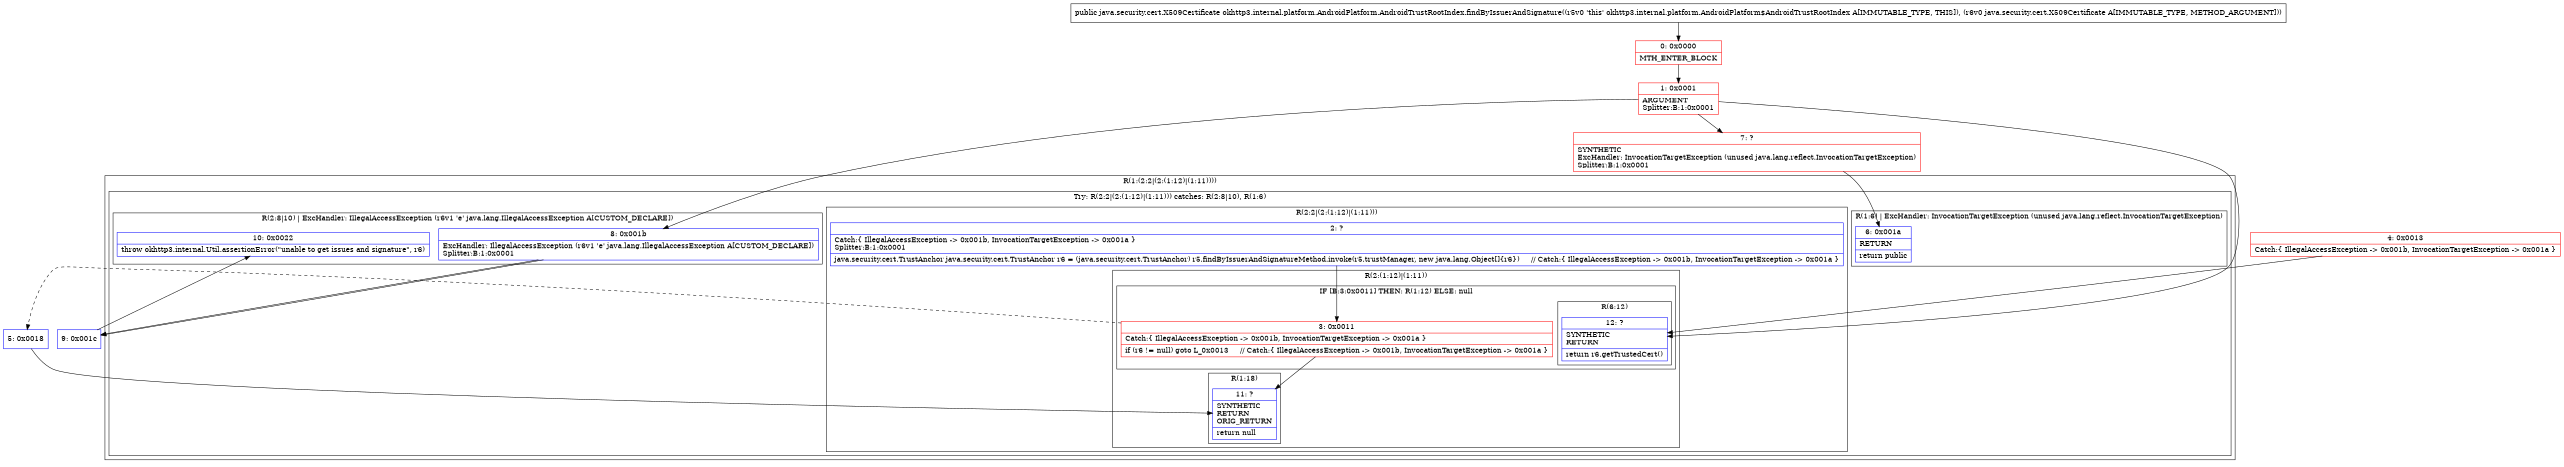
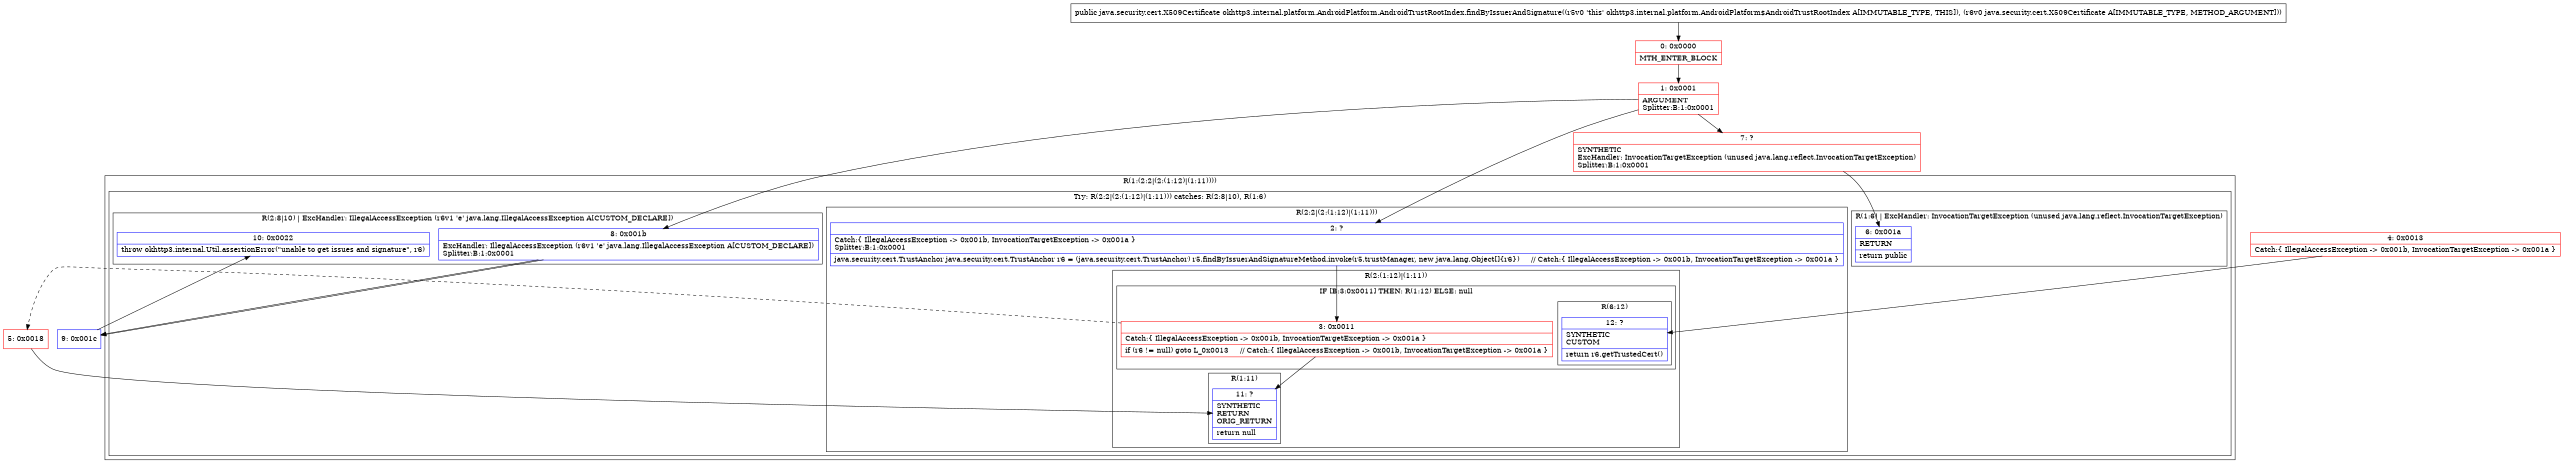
  digraph {
    node [color=blue shape=record]
-   n1 [label="{12\:\ ?|SYNTHETIC\lRETURN\l|return r6.getTrustedCert()\l}"]
+   n1 [label="{12\:\ ?|SYNTHETIC\lCUSTOM\l|return r6.getTrustedCert()\l}"]
    n2 [color=red label="{3\:\ 0x0011|Catch:\{ IllegalAccessException \-\> 0x001b, InvocationTargetException \-\> 0x001a \}\l|if (r6 != null) goto L_0x0013     \/\/ Catch:\{ IllegalAccessException \-\> 0x001b, InvocationTargetException \-\> 0x001a \}\l}"]
    n3 [label="{11\:\ ?|SYNTHETIC\lRETURN\lORIG_RETURN\l|return null\l}"]
    n4 [label="{2\:\ ?|Catch:\{ IllegalAccessException \-\> 0x001b, InvocationTargetException \-\> 0x001a \}\lSplitter:B:1:0x0001\l|java.security.cert.TrustAnchor java.security.cert.TrustAnchor r6 = (java.security.cert.TrustAnchor) r5.findByIssuerAndSignatureMethod.invoke(r5.trustManager, new java.lang.Object[]\{r6\})     \/\/ Catch:\{ IllegalAccessException \-\> 0x001b, InvocationTargetException \-\> 0x001a \}\l}"]
    n5 [label="{8\:\ 0x001b|ExcHandler: IllegalAccessException (r6v1 'e' java.lang.IllegalAccessException A[CUSTOM_DECLARE])\lSplitter:B:1:0x0001\l}"]
    n6 [label="{10\:\ 0x0022|throw okhttp3.internal.Util.assertionError(\"unable to get issues and signature\", r6)\l}"]
    n7 [label="{6\:\ 0x001a|RETURN\l|return public\l}"]
-   n8 [label="{5\:\ 0x0018}"]
+   n8 [color=red label="{5\:\ 0x0018}"]
    n9 [label="{9\:\ 0x001c}"]
    n10 [color=red label="{4\:\ 0x0013|Catch:\{ IllegalAccessException \-\> 0x001b, InvocationTargetException \-\> 0x001a \}\l}"]
    n11 [color=red label="{0\:\ 0x0000|MTH_ENTER_BLOCK\l}"]
    n12 [color=red label="{1\:\ 0x0001|ARGUMENT\lSplitter:B:1:0x0001\l}"]
    n13 [color=red label="{7\:\ ?|SYNTHETIC\lExcHandler: InvocationTargetException (unused java.lang.reflect.InvocationTargetException)\lSplitter:B:1:0x0001\l}"]
    n14 [label="{public java.security.cert.X509Certificate okhttp3.internal.platform.AndroidPlatform.AndroidTrustRootIndex.findByIssuerAndSignature((r5v0 'this' okhttp3.internal.platform.AndroidPlatform$AndroidTrustRootIndex A[IMMUTABLE_TYPE, THIS]), (r6v0 java.security.cert.X509Certificate A[IMMUTABLE_TYPE, METHOD_ARGUMENT])) }" color=""]
    subgraph cluster_1 {
      label="R(1:(2:2|(2:(1:12)|(1:11))))"
      subgraph cluster_2 {
        label="Try: R(2:2|(2:(1:12)|(1:11))) catches: R(2:8|10), R(1:6)"
        subgraph cluster_3 {
          label="R(2:2|(2:(1:12)|(1:11)))"
          n4
          subgraph cluster_4 {
            label="R(2:(1:12)|(1:11))"
            subgraph cluster_5 {
              label="IF [B:3:0x0011] THEN: R(1:12) ELSE: null"
              n2
              subgraph cluster_6 {
                label="R(6:12)"
                n1
              }
            }
            subgraph cluster_7 {
-             label="R(1:18)"
+             label="R(1:11)"
              n3
            }
          }
        }
        subgraph cluster_8 {
          label="R(2:8|10) | ExcHandler: IllegalAccessException (r6v1 'e' java.lang.IllegalAccessException A[CUSTOM_DECLARE])\l"
          n5
          n6
        }
        subgraph cluster_9 {
          label="R(1:6) | ExcHandler: InvocationTargetException (unused java.lang.reflect.InvocationTargetException)\l"
          n7
        }
      }
    }
    subgraph cluster_10 {
      label="R(2:8|10) | ExcHandler: IllegalAccessException (r6v1 'e' java.lang.IllegalAccessException A[CUSTOM_DECLARE])\l"
    }
    subgraph cluster_11 {
      label="R(1:6) | ExcHandler: InvocationTargetException (unused java.lang.reflect.InvocationTargetException)\l"
    }
    n2 -> n3
    n2 -> n8 [style=dashed]
    n4 -> n2
    n5 -> n9
    n5 -> n9
    n8 -> n3
    n9 -> n6
    n10 -> n1
    n11 -> n12
-   n12 -> n1
+   n12 -> n4
    n12 -> n5
    n12 -> n13
    n13 -> n7
    n14 -> n11
  }
